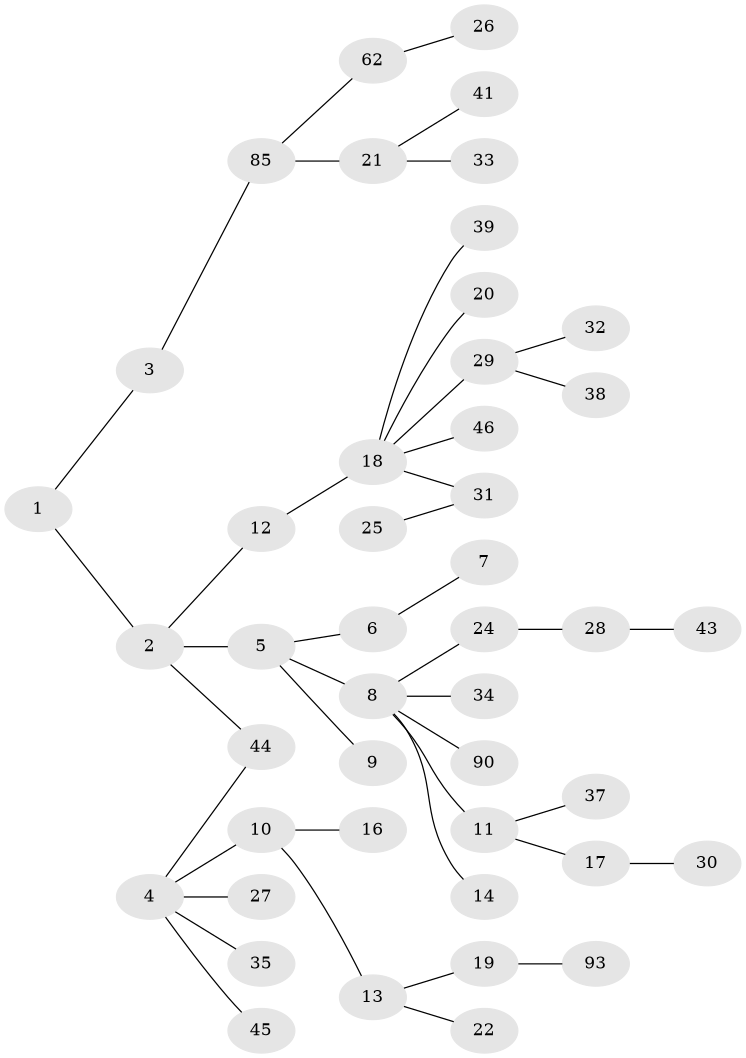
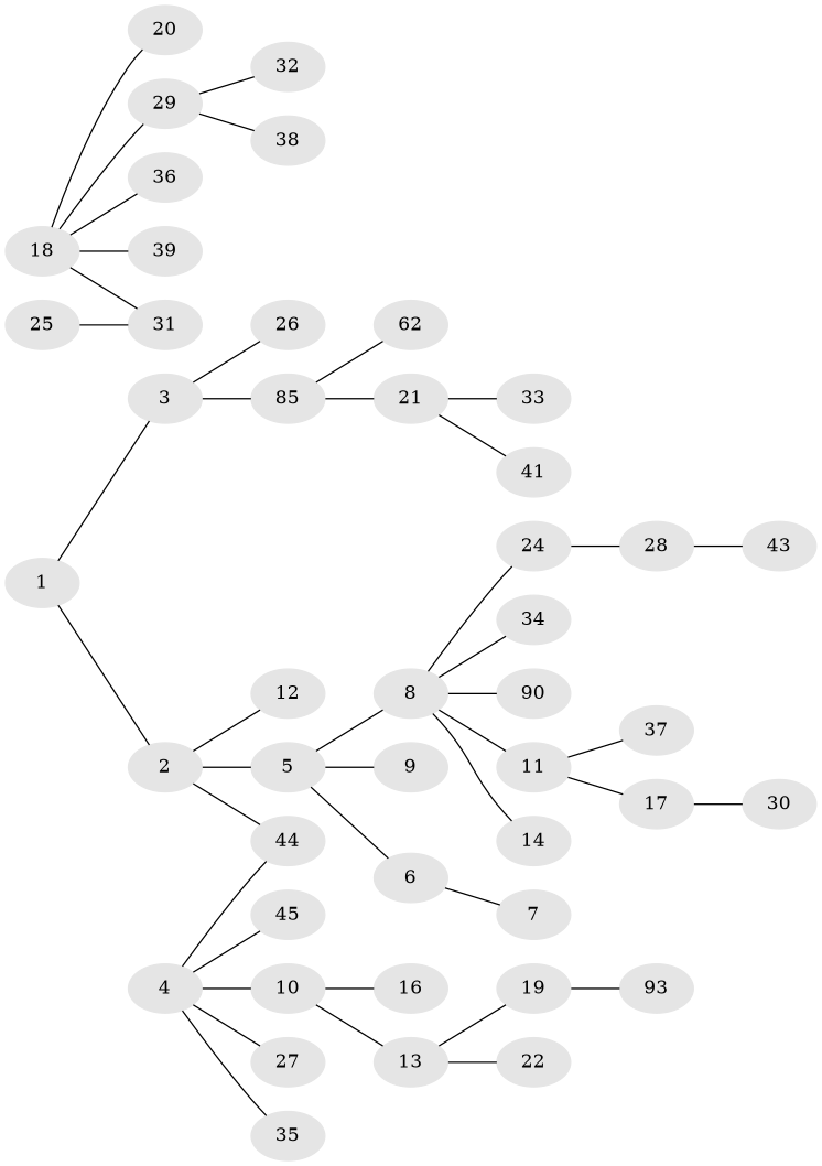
  graph {
    rankdir=LR
    node [color=gray90 style=filled]
    edge [weight=1.0]
    1
    2
    3
    5
    12
    44
    n7 [label=85]
    26
    4
    10
    27
    35
    45
    6
    8
    9
    18
    21
    n19 [label=62]
    13
    16
    7
    11
    14
    24
    34
    n27 [label=90]
    17
    37
    28
    19
    22
    30
    20
    29
-   36 [label=46]
+   36
    39
    31
    n39 [label=93]
    33
    41
    25
    32
    38
    43
    1 -- 2
    1 -- 3
    2 -- 5 [weight=3.0]
    2 -- 12
    2 -- 44
    3 -- n7
-   n19 -- 26
+   3 -- 26
    5 -- 6
    5 -- 8
    5 -- 9
-   12 -- 18
    n7 -- 21
    n7 -- n19
    4 -- 44
    4 -- 10
    4 -- 27
    4 -- 35
    4 -- 45
    10 -- 13
    10 -- 16
    6 -- 7
    8 -- 11
    8 -- 14
    8 -- 24
    8 -- 34
    8 -- n27
    18 -- 20
    18 -- 29
    18 -- 36
    18 -- 39
    18 -- 31 [weight=4.0]
    21 -- 33 [weight=4.0]
    21 -- 41
    13 -- 19
    13 -- 22 [weight=2.0]
    11 -- 17
    11 -- 37
    24 -- 28 [weight=4.0]
    17 -- 30
    28 -- 43
    19 -- n39
    29 -- 32
    29 -- 38
    25 -- 31
  }
